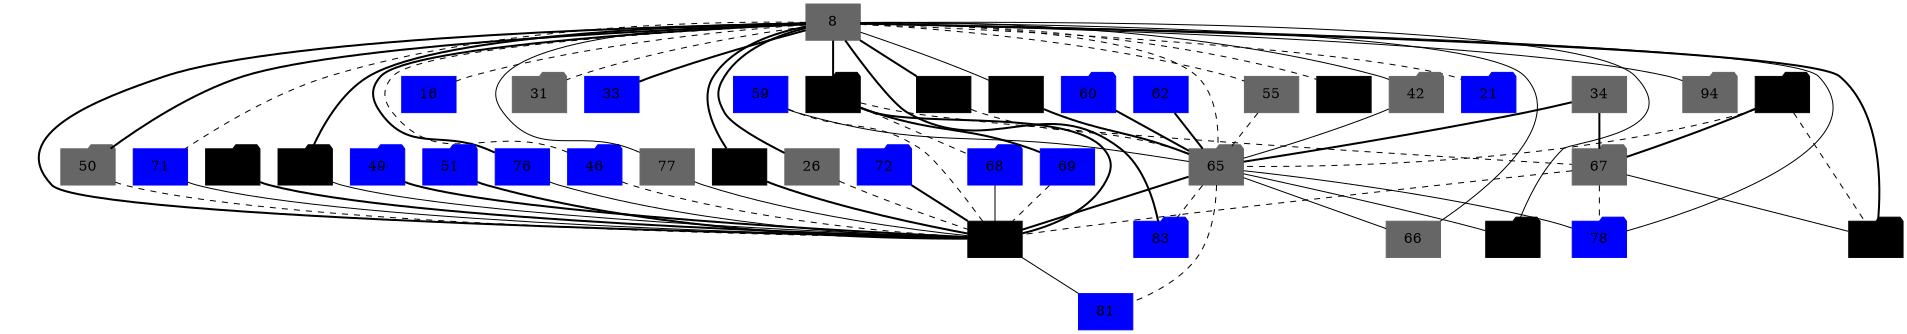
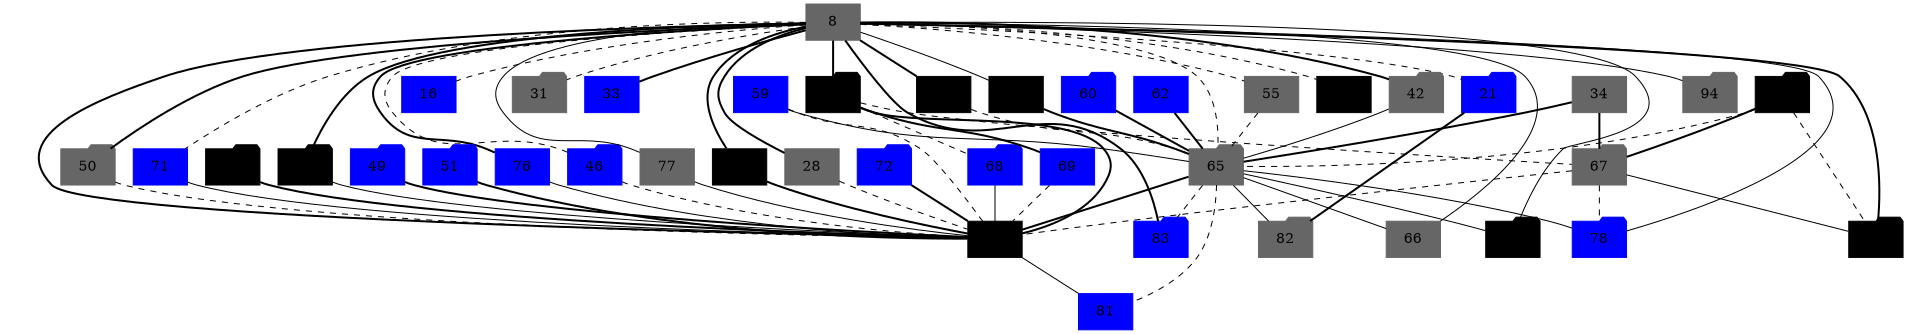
  graph {
    node [color=blue shape=folder style=filled]
    edge [style=bold]
    8 [color=gray40 shape=box super="+5+3"]
    16 [shape=box]
    21
-   26 [color=gray40 shape=box]
+   26 [color=gray40 shape=box label=28]
    31 [color=gray40]
    33 [shape=box]
    n7 [color=gray40 label=55 shape=box]
    42 [color=gray40]
    46
    48 [color=black shape=box]
    50 [color=gray40]
    56 [color=black shape=box]
    58 [color=black shape=box super="+25"]
    61 [color=black super="+52+47+54"]
    63 [color=black shape=box]
    65 [color=gray40 super="+36+55+53+10"]
    66 [color=gray40 shape=box]
    71 [shape=box]
    73 [color=black]
    n20 [color=gray40 label=94]
    75 [color=black]
    76 [shape=box]
    77 [color=gray40 shape=box]
    78 [super="+43"]
    79 [color=black shape=box super="+45+39+9+7"]
    80 [color=black super="+24+70"]
    83
+   82 [color=gray40]
    67 [color=gray40 super="+38+15+13+28+37"]
    68 [super="+32"]
    69 [shape=box]
    81 [shape=box]
    34 [color=gray40 shape=box]
    49
    51
    57 [color=black]
    59 [shape=box]
    60
    62 [shape=box]
    64 [color=black super="+30"]
    72
    8 -- 16 [style=dashed weight=2]
    8 -- 21 [style=dashed weight=2]
    8 -- 26
    8 -- 31 [style=dashed weight=2]
    8 -- 33 [weight=2]
    8 -- n7 [style=dashed]
-   8 -- 42 [style=solid]
+   8 -- 42
    8 -- 46 [style=dashed]
    8 -- 48
    8 -- 50
    8 -- 56
    8 -- 58 [style=dashed weight=3]
    8 -- 61 [weight=7]
    8 -- 63 [style=solid]
    8 -- 65 [style=dashed weight=12]
    8 -- 66 [style=solid]
    8 -- 71 [style=dashed]
    8 -- 73 [style=solid]
    8 -- n20 [style=solid weight=2]
    8 -- 75
    8 -- 76
    8 -- 77 [style=solid]
    8 -- 78 [style=solid]
    8 -- 79 [weight=14]
    8 -- 80 [weight=3]
    8 -- 83
+   21 -- 82
    26 -- 79 [style=dashed]
    n7 -- 65 [style=dashed]
    42 -- 65 [style=solid]
    46 -- 79 [style=dashed]
    48 -- 65 [style=dashed]
    50 -- 79 [style=dashed]
    56 -- 79
    61 -- 79 [weight=2]
    61 -- 67 [style=dashed]
    61 -- 68 [style=dashed]
    61 -- 69
    63 -- 65
    65 -- 66 [style=solid]
    65 -- 73 [style=solid]
    65 -- 78 [style=solid]
    65 -- 79 [weight=20]
    65 -- 83 [style=dashed]
+   65 -- 82 [style=solid]
    65 -- 81 [style=dashed]
    71 -- 79 [style=solid]
    75 -- 79 [style=solid]
    76 -- 79 [style=solid]
    77 -- 79 [style=solid]
    79 -- 81 [style=solid]
    67 -- 78 [style=dashed]
    67 -- 79 [style=dashed weight=7]
    67 -- 80 [style=solid]
    68 -- 79 [style=solid weight=2]
    69 -- 79 [style=dashed]
    34 -- 65
    34 -- 67
    49 -- 79
    51 -- 79 [weight=2]
    57 -- 79 [weight=2]
    59 -- 65 [style=solid]
    59 -- 79 [style=dashed]
    60 -- 65 [weight=2]
    62 -- 65 [weight=2]
    64 -- 65 [style=dashed weight=3]
    64 -- 80 [style=dashed]
    64 -- 67
    72 -- 79 [weight=2]
  }
